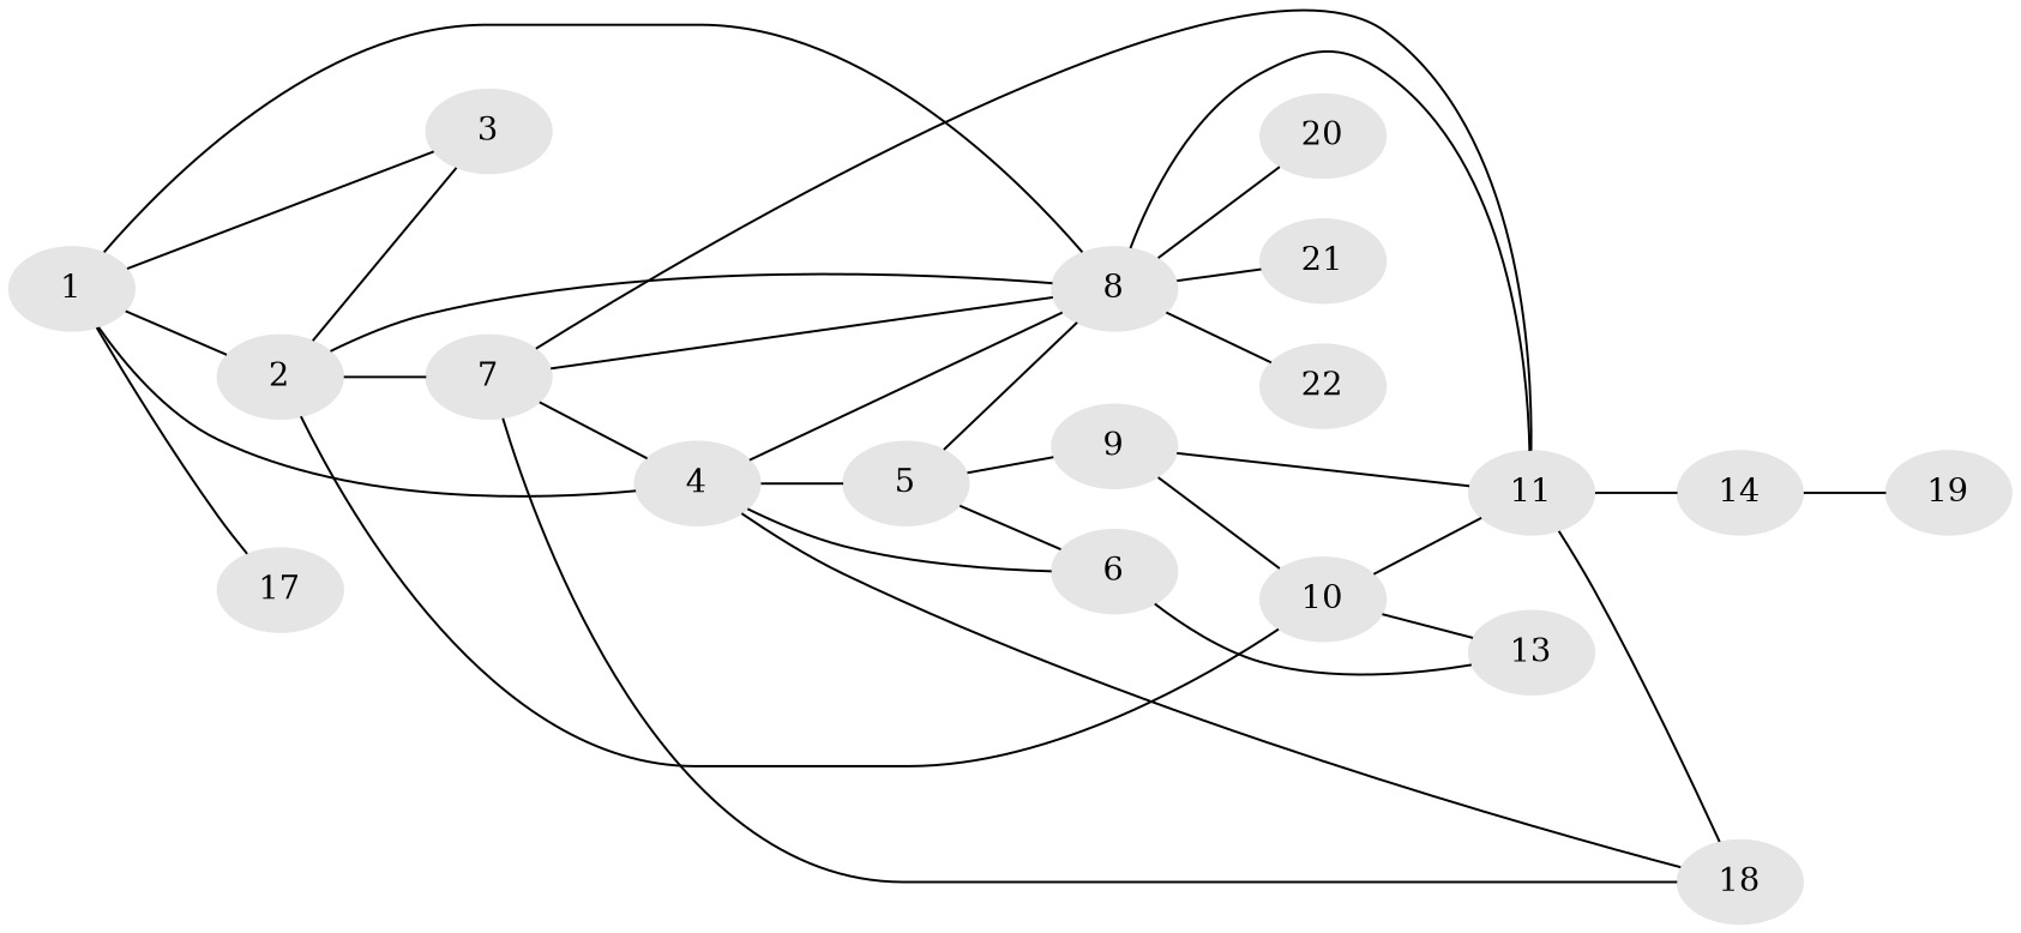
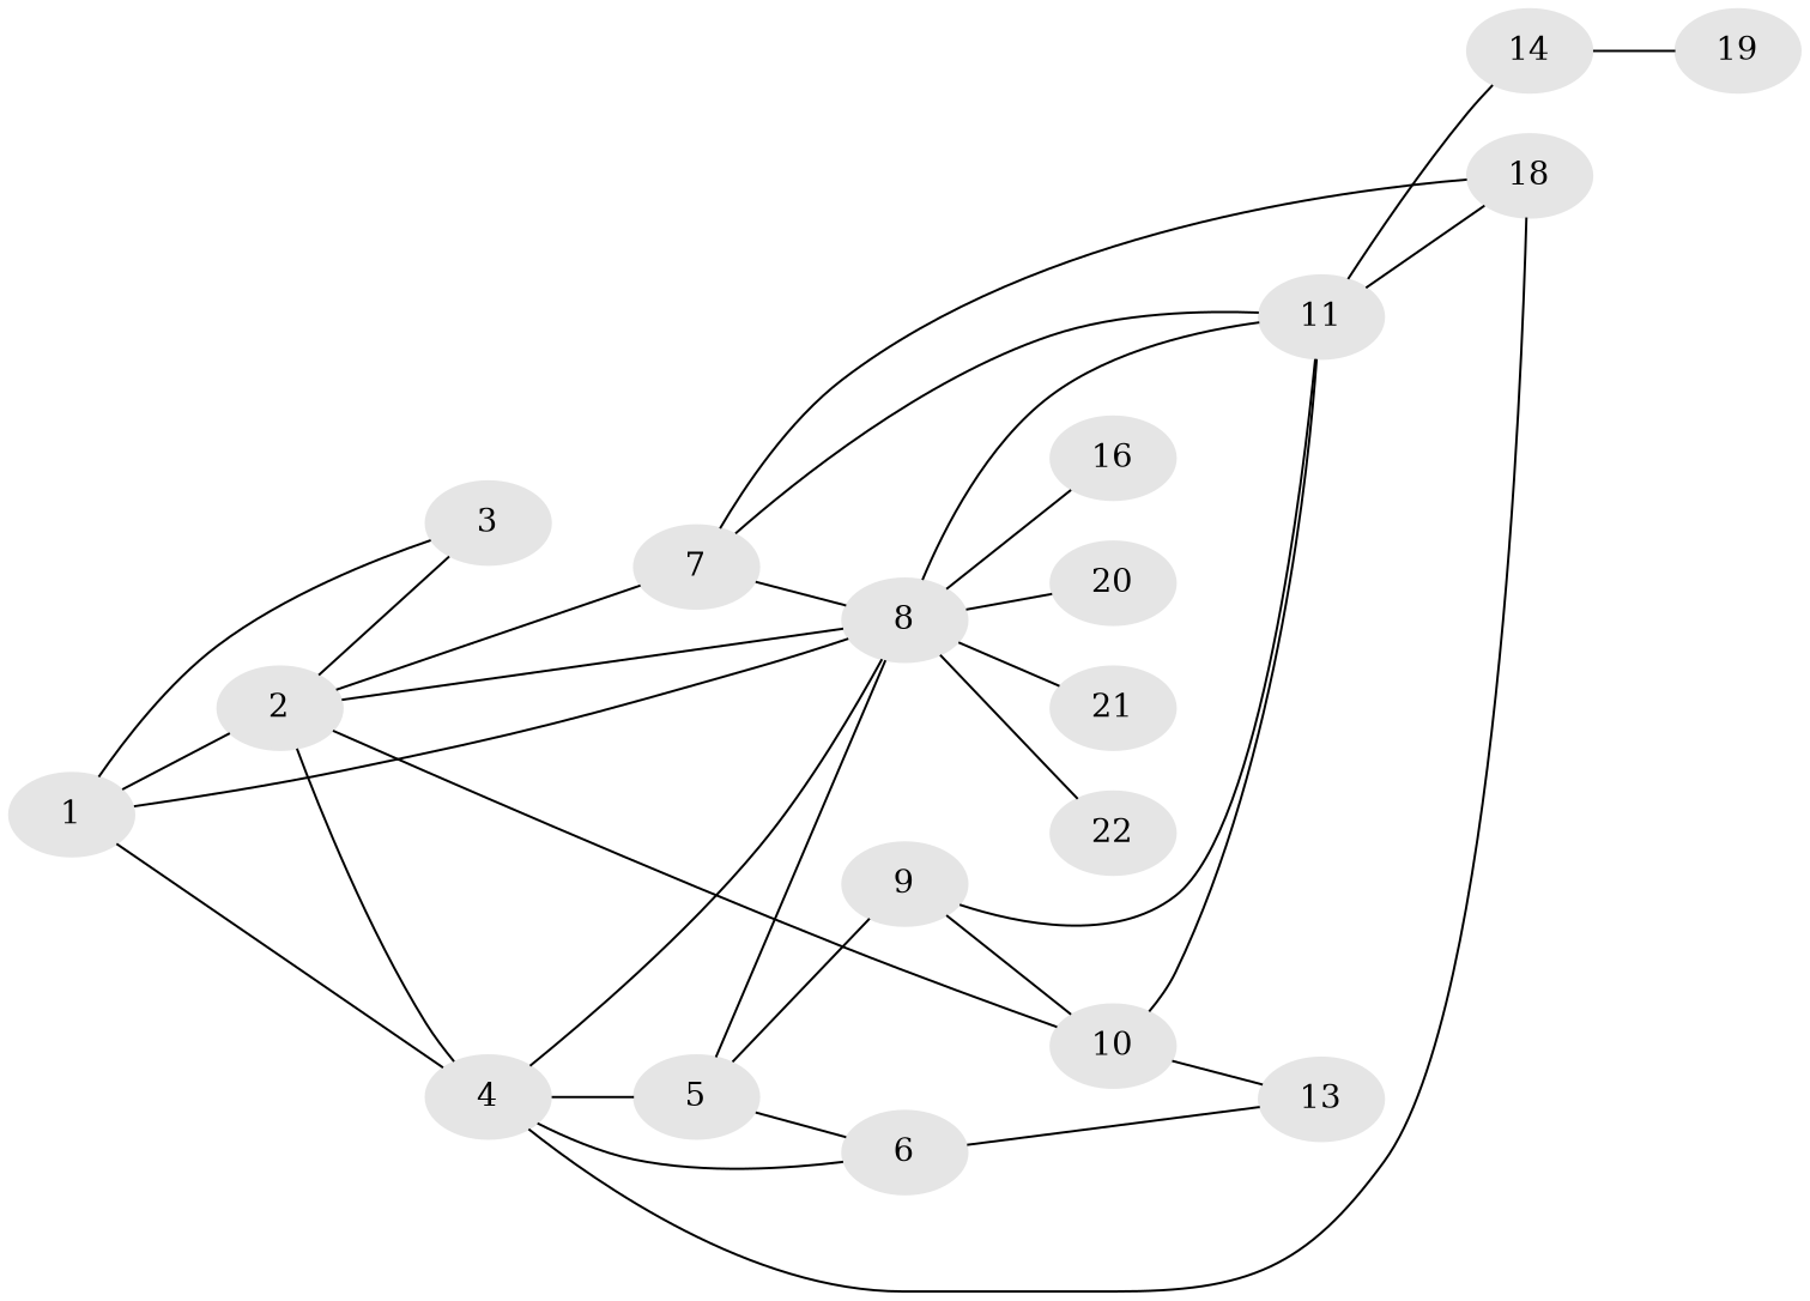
  graph {
    rankdir=LR
    node [color=gray90 style=filled]
    edge [weight=1.0]
    1
    2
    3
    4
    8
-   17
    7
    10
    5
    6
    18
    11
+   16
    20
    21
    22
    13
    9
    14
    19
    1 -- 2
    1 -- 3
    1 -- 4
    1 -- 8 [weight=2.0]
-   1 -- 17
    2 -- 3
-   7 -- 4
+   2 -- 4
    2 -- 8
    2 -- 7
    2 -- 10 [weight=5.0]
    4 -- 8
    4 -- 5
    4 -- 6
    4 -- 18
    8 -- 11
+   8 -- 16
    8 -- 20
    8 -- 21
    8 -- 22
    7 -- 8 [weight=4.0]
    7 -- 18 [weight=4.0]
    7 -- 11
    10 -- 11
    10 -- 13
    5 -- 8
    5 -- 6
    5 -- 9
    6 -- 13
    11 -- 18
    11 -- 14
    9 -- 10
    9 -- 11
    14 -- 19
  }
